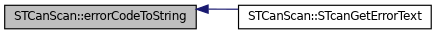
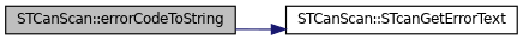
  digraph {
    rankdir=LR
    node [color=black fontname=Helvetica fontsize=10 shape=record style=filled]
    n1 [fillcolor=grey75 fontcolor=black height=0.2 label="STCanScan::errorCodeToString" width=0.4]
    n2 [fillcolor=white height=0.2 label="STCanScan::STcanGetErrorText" width=0.4]
-   n2 -> n1 [color=midnightblue fontname=Helvetica fontsize=10 labelfontname=Helvetica labelfontsize=10 style=solid]
+   n1 -> n2 [color=midnightblue fontname=Helvetica fontsize=10 labelfontname=Helvetica labelfontsize=10 style=solid]
  }
